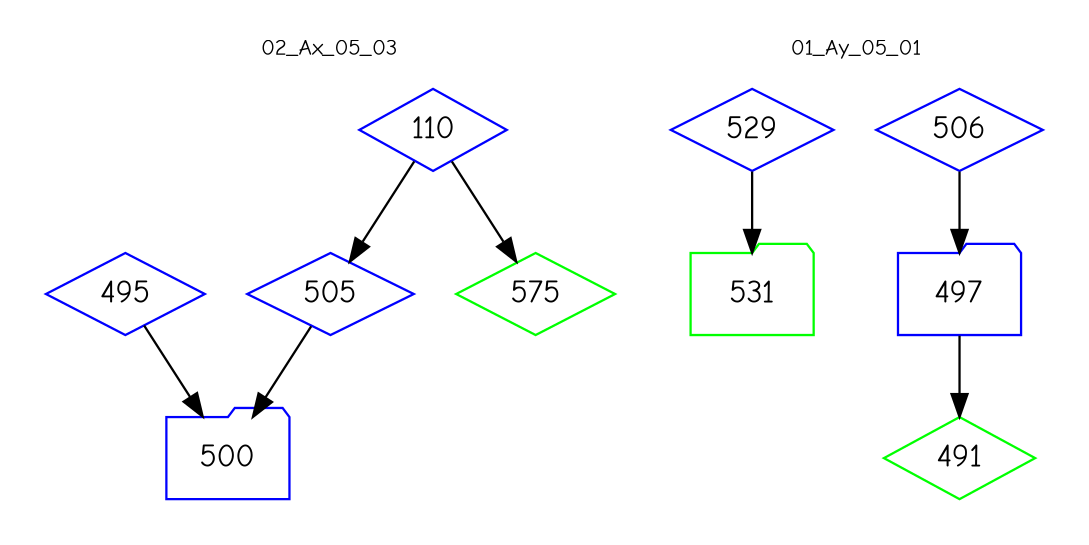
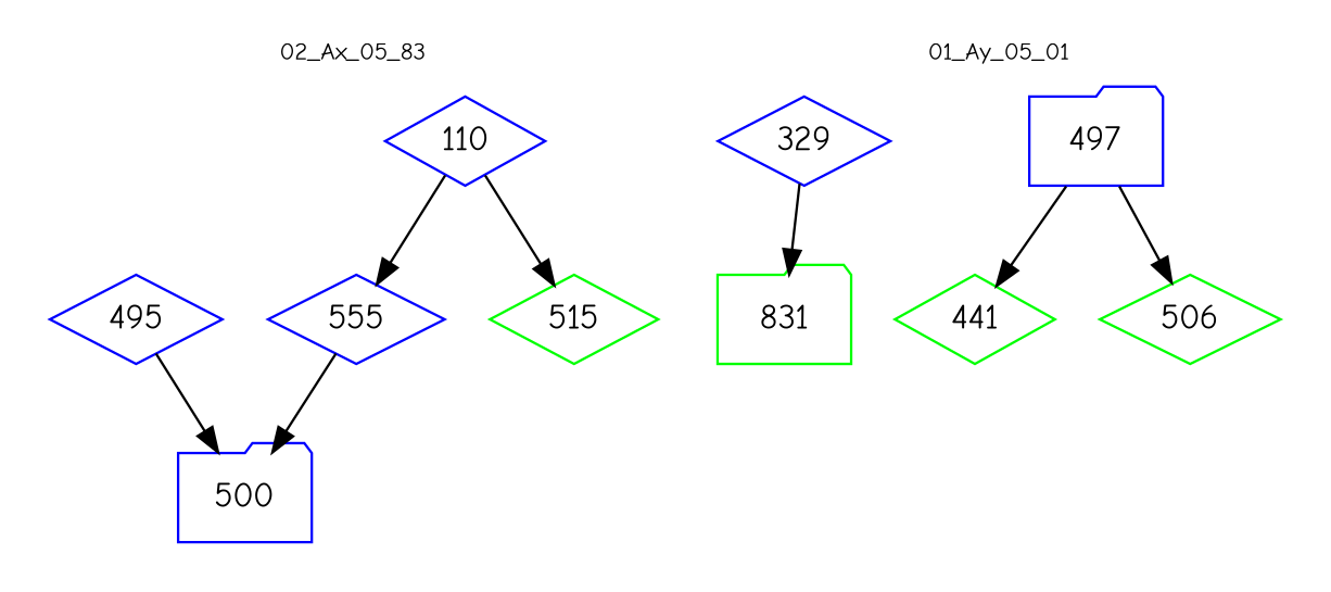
  digraph {
    fontname="Comic Neue"
    node [color=blue fontname="Comic Neue" shape=diamond]
    edge [color=black fontname="Comic Neue"]
    n1 [label=110]
-   n2 [label=505]
-   n3 [color=green label=575]
+   n2 [label=555]
+   n3 [color=green label=515]
    n4 [label=500 shape=folder]
    n5 [label=495]
    n6 [label=497 shape=folder]
-   n7 [color=green label=491]
-   n8 [label=506]
-   n9 [label=529]
-   n10 [color=green label=531 shape=folder]
+   n7 [color=green label=441]
+   n8 [color=green label=506]
+   n9 [label=329]
+   n10 [color=green label=831 shape=folder]
    subgraph cluster_1 {
      color=white
      fontsize=10
-     label="02_Ax_05_03"
+     label="02_Ax_05_83"
      n1
      n2
      n3
      n4
      n5
    }
    subgraph cluster_2 {
      color=white
      fontsize=10
      label="01_Ay_05_01"
      n6
      n7
      n8
      n9
      n10
    }
    n1 -> n2
    n1 -> n3
    n2 -> n4
    n5 -> n4
    n6 -> n7
-   n8 -> n6
+   n6 -> n8
    n9 -> n10
  }
